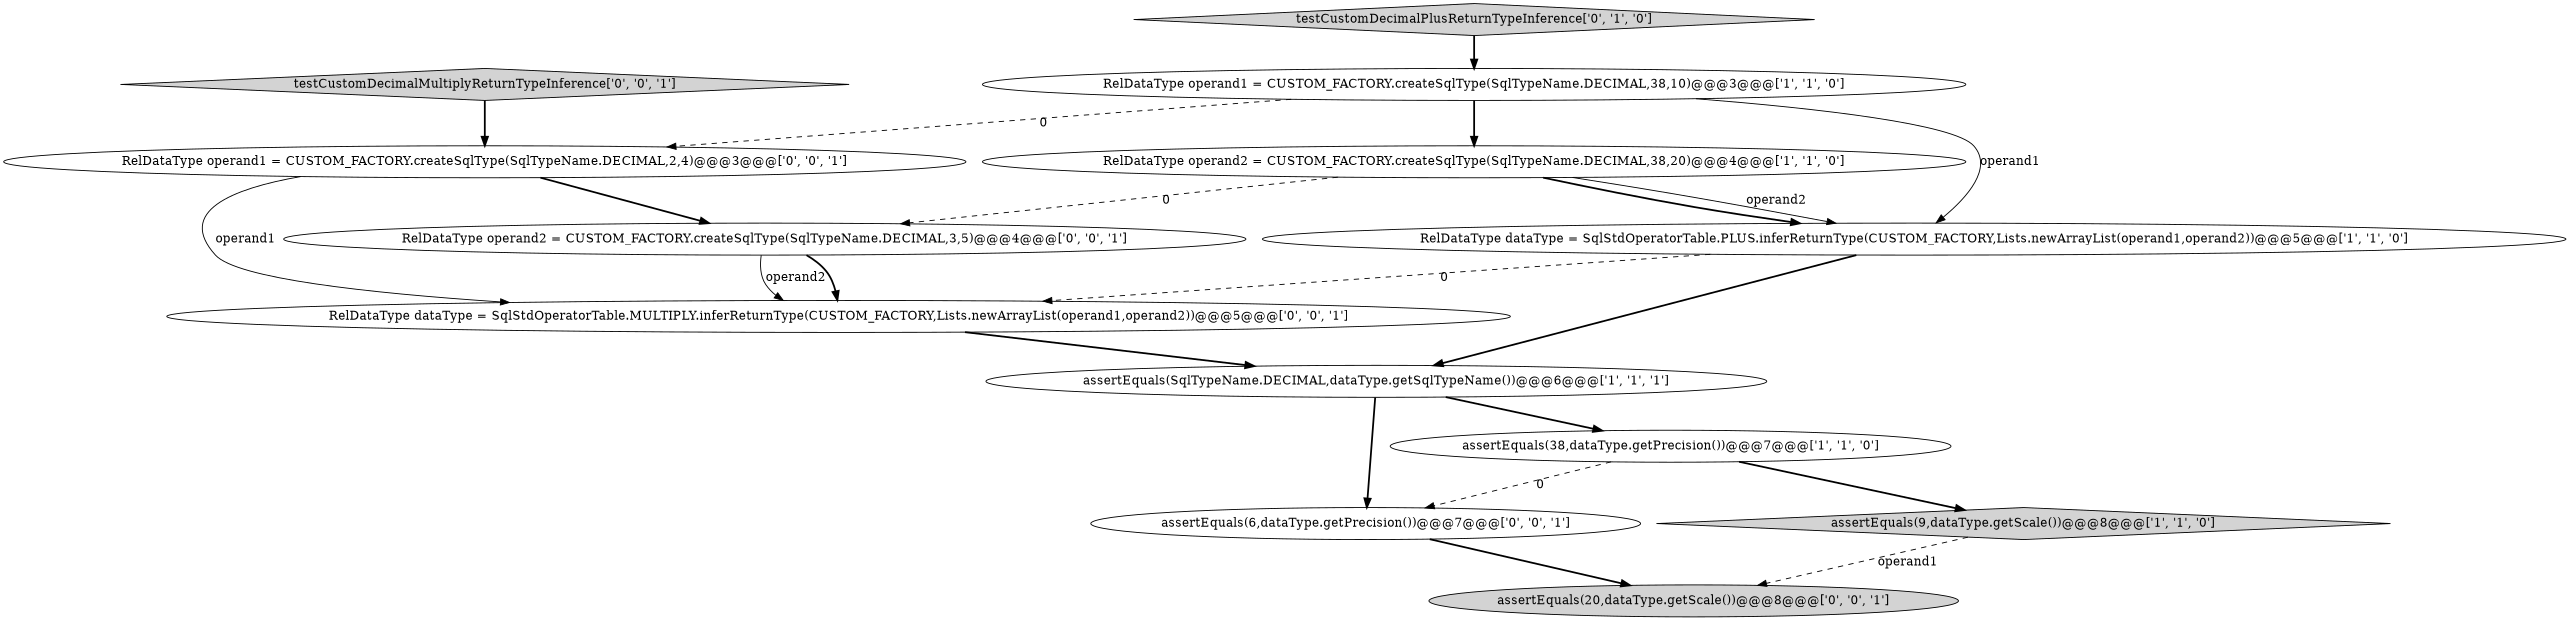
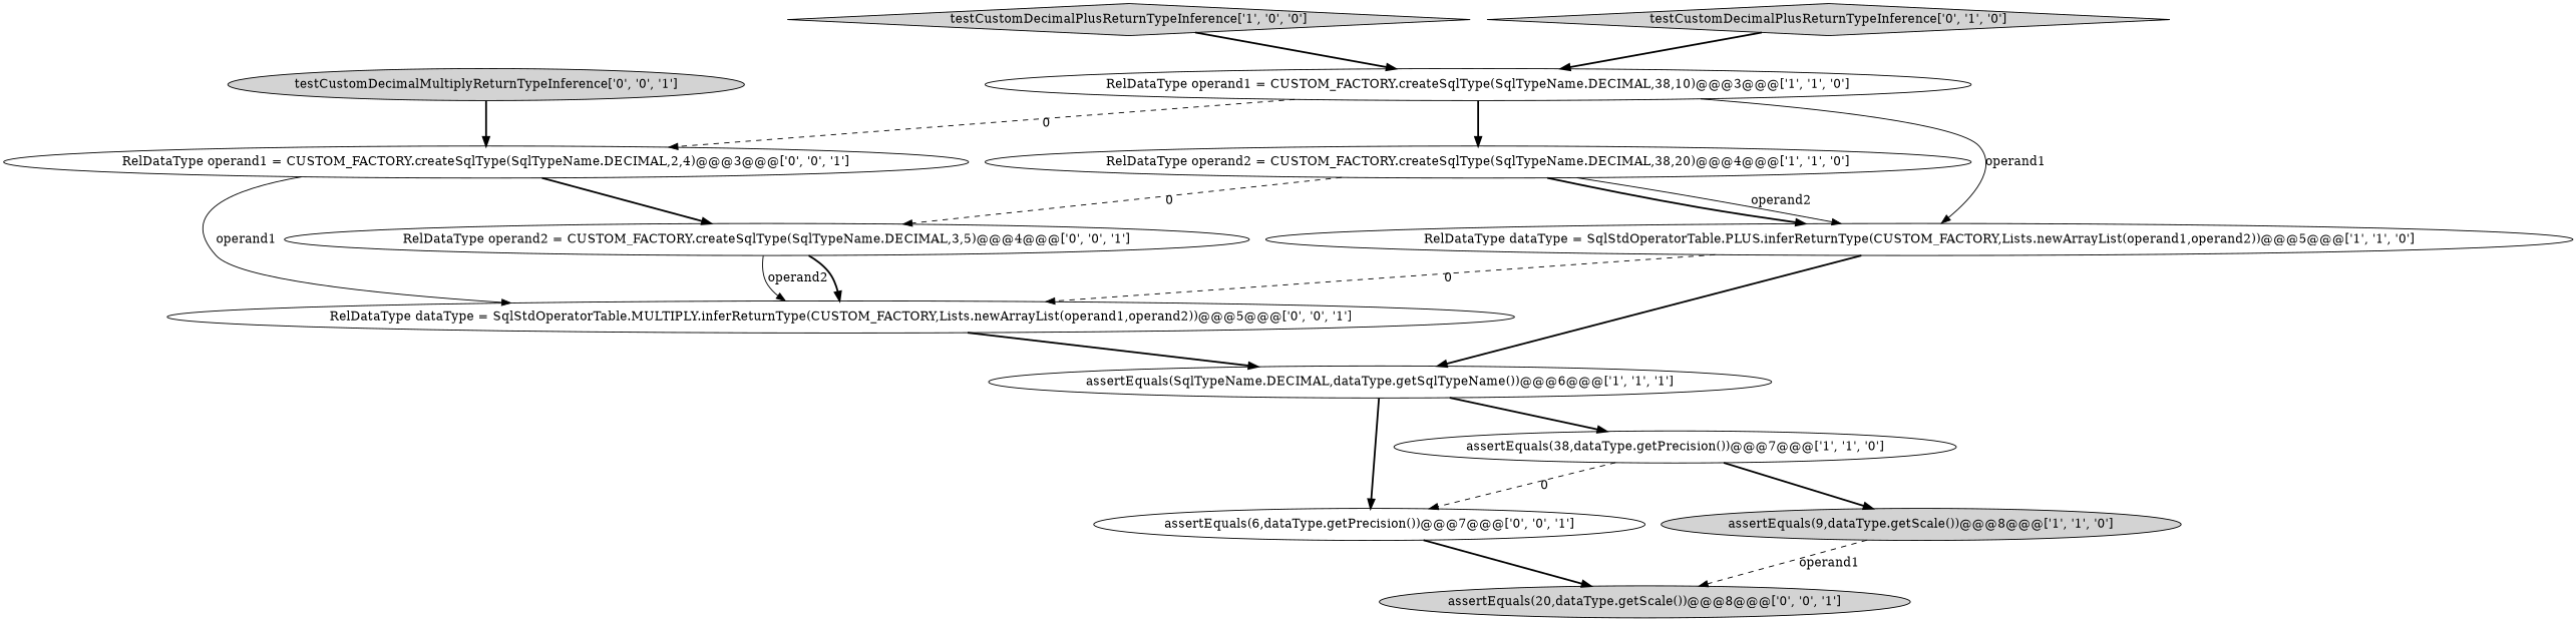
  digraph {
    node [fillcolor=white shape=ellipse style=filled]
    edge [style=bold]
    n1 [label="RelDataType operand1 = CUSTOM_FACTORY.createSqlType(SqlTypeName.DECIMAL,2,4)@@@3@@@['0', '0', '1']"]
    n2 [label="RelDataType dataType = SqlStdOperatorTable.MULTIPLY.inferReturnType(CUSTOM_FACTORY,Lists.newArrayList(operand1,operand2))@@@5@@@['0', '0', '1']"]
    n3 [label="RelDataType operand2 = CUSTOM_FACTORY.createSqlType(SqlTypeName.DECIMAL,3,5)@@@4@@@['0', '0', '1']"]
    n4 [label="assertEquals(SqlTypeName.DECIMAL,dataType.getSqlTypeName())@@@6@@@['1', '1', '1']"]
    n5 [fillcolor=lightgray label="assertEquals(20,dataType.getScale())@@@8@@@['0', '0', '1']"]
    n6 [label="RelDataType operand1 = CUSTOM_FACTORY.createSqlType(SqlTypeName.DECIMAL,38,10)@@@3@@@['1', '1', '0']"]
    n7 [label="RelDataType operand2 = CUSTOM_FACTORY.createSqlType(SqlTypeName.DECIMAL,38,20)@@@4@@@['1', '1', '0']"]
    n8 [label="RelDataType dataType = SqlStdOperatorTable.PLUS.inferReturnType(CUSTOM_FACTORY,Lists.newArrayList(operand1,operand2))@@@5@@@['1', '1', '0']"]
    n9 [label="assertEquals(38,dataType.getPrecision())@@@7@@@['1', '1', '0']"]
    n10 [label="assertEquals(6,dataType.getPrecision())@@@7@@@['0', '0', '1']"]
-   n11 [fillcolor=lightgray label="assertEquals(9,dataType.getScale())@@@8@@@['1', '1', '0']" shape=diamond]
-   n12 [fillcolor=lightgray label="testCustomDecimalMultiplyReturnTypeInference['0', '0', '1']" shape=diamond]
+   n11 [fillcolor=lightgray label="assertEquals(9,dataType.getScale())@@@8@@@['1', '1', '0']"]
+   n12 [fillcolor=lightgray label="testCustomDecimalMultiplyReturnTypeInference['0', '0', '1']"]
+   n13 [fillcolor=lightgray label="testCustomDecimalPlusReturnTypeInference['1', '0', '0']" shape=diamond]
    n14 [fillcolor=lightgray label="testCustomDecimalPlusReturnTypeInference['0', '1', '0']" shape=diamond]
    n1 -> n2 [label=operand1 style=solid]
    n1 -> n3
    n2 -> n4
    n3 -> n2 [label=operand2 style=solid]
    n3 -> n2
    n4 -> n9
    n4 -> n10
    n6 -> n1 [label=0 style=dashed]
    n6 -> n7
    n6 -> n8 [label=operand1 style=solid]
    n7 -> n3 [label=0 style=dashed]
    n7 -> n8
    n7 -> n8 [label=operand2 style=solid]
    n8 -> n2 [label=0 style=dashed]
    n8 -> n4
    n9 -> n10 [label=0 style=dashed]
    n9 -> n11
    n10 -> n5
    n11 -> n5 [label=operand1 style=dashed]
    n12 -> n1
+   n13 -> n6
    n14 -> n6
  }
